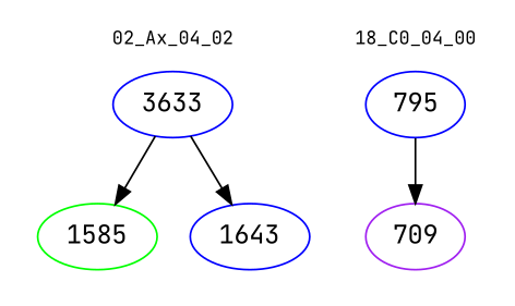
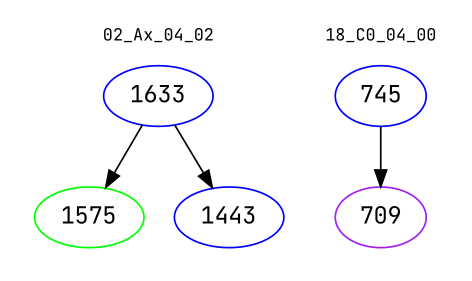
  digraph {
    fontname="JetBrains Mono"
    node [color=blue fontname="JetBrains Mono"]
    edge [color=black fontname="JetBrains Mono"]
-   n1 [label=3633]
-   n2 [color=green label=1585]
-   n3 [label=1643]
-   n4 [label=795]
+   n1 [label=1633]
+   n2 [color=green label=1575]
+   n3 [label=1443]
+   n4 [label=745]
    n5 [color=purple label=709]
    subgraph cluster_1 {
      color=white
      fontsize=10
      label="02_Ax_04_02"
      n1
      n2
      n3
    }
    subgraph cluster_2 {
      color=white
      fontsize=10
      label="18_C0_04_00"
      n4
      n5
    }
    n1 -> n2
    n1 -> n3
    n4 -> n5
  }
